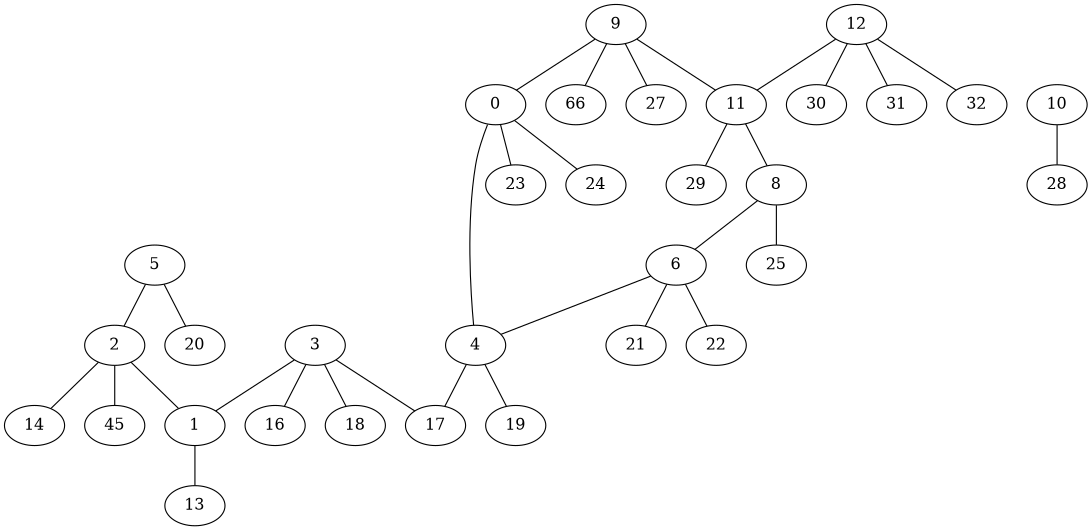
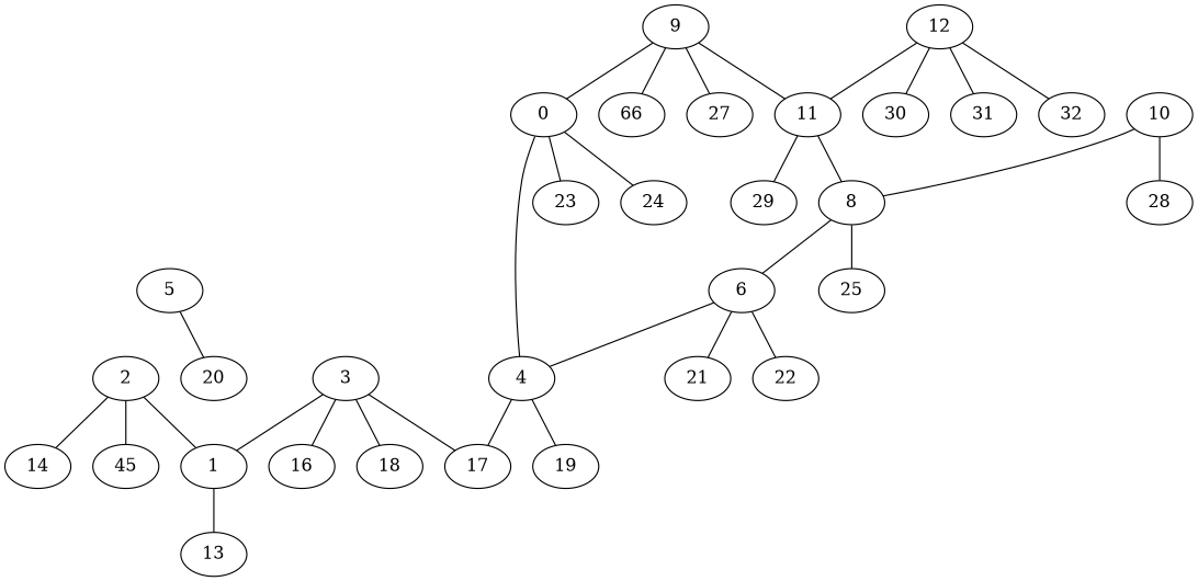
  graph {
    node [chem=H]
    edge [valence=1]
    1 [chem=C]
    13
    2 [chem=C]
    14
    n5 [label=45]
    3 [chem=C]
    16
    17
    18
    4 [chem=C]
    19
    5 [chem=S]
    20
    6 [chem=C]
    21
    22
    n17 [chem=C label=0]
    23
    24
    8 [chem=C]
    25
    9 [chem=C]
    11 [chem=C]
    n24 [label=66]
    27
    29
    10 [chem=S]
    28
    12 [chem=C]
    30
    31
    32
    1 -- 13
    2 -- 1
    2 -- 14
    2 -- n5
    3 -- 1
    3 -- 16
    3 -- 17
    3 -- 18
    4 -- 17
    4 -- 19
-   5 -- 2
    5 -- 20
    6 -- 4
    6 -- 21
    6 -- 22
    n17 -- 4
    n17 -- 23
    n17 -- 24
    8 -- 6
    8 -- 25
    9 -- n17
    9 -- 11
    9 -- n24
    9 -- 27
    11 -- 8
    11 -- 29
+   10 -- 8
    10 -- 28
    12 -- 11
    12 -- 30
    12 -- 31
    12 -- 32
  }
